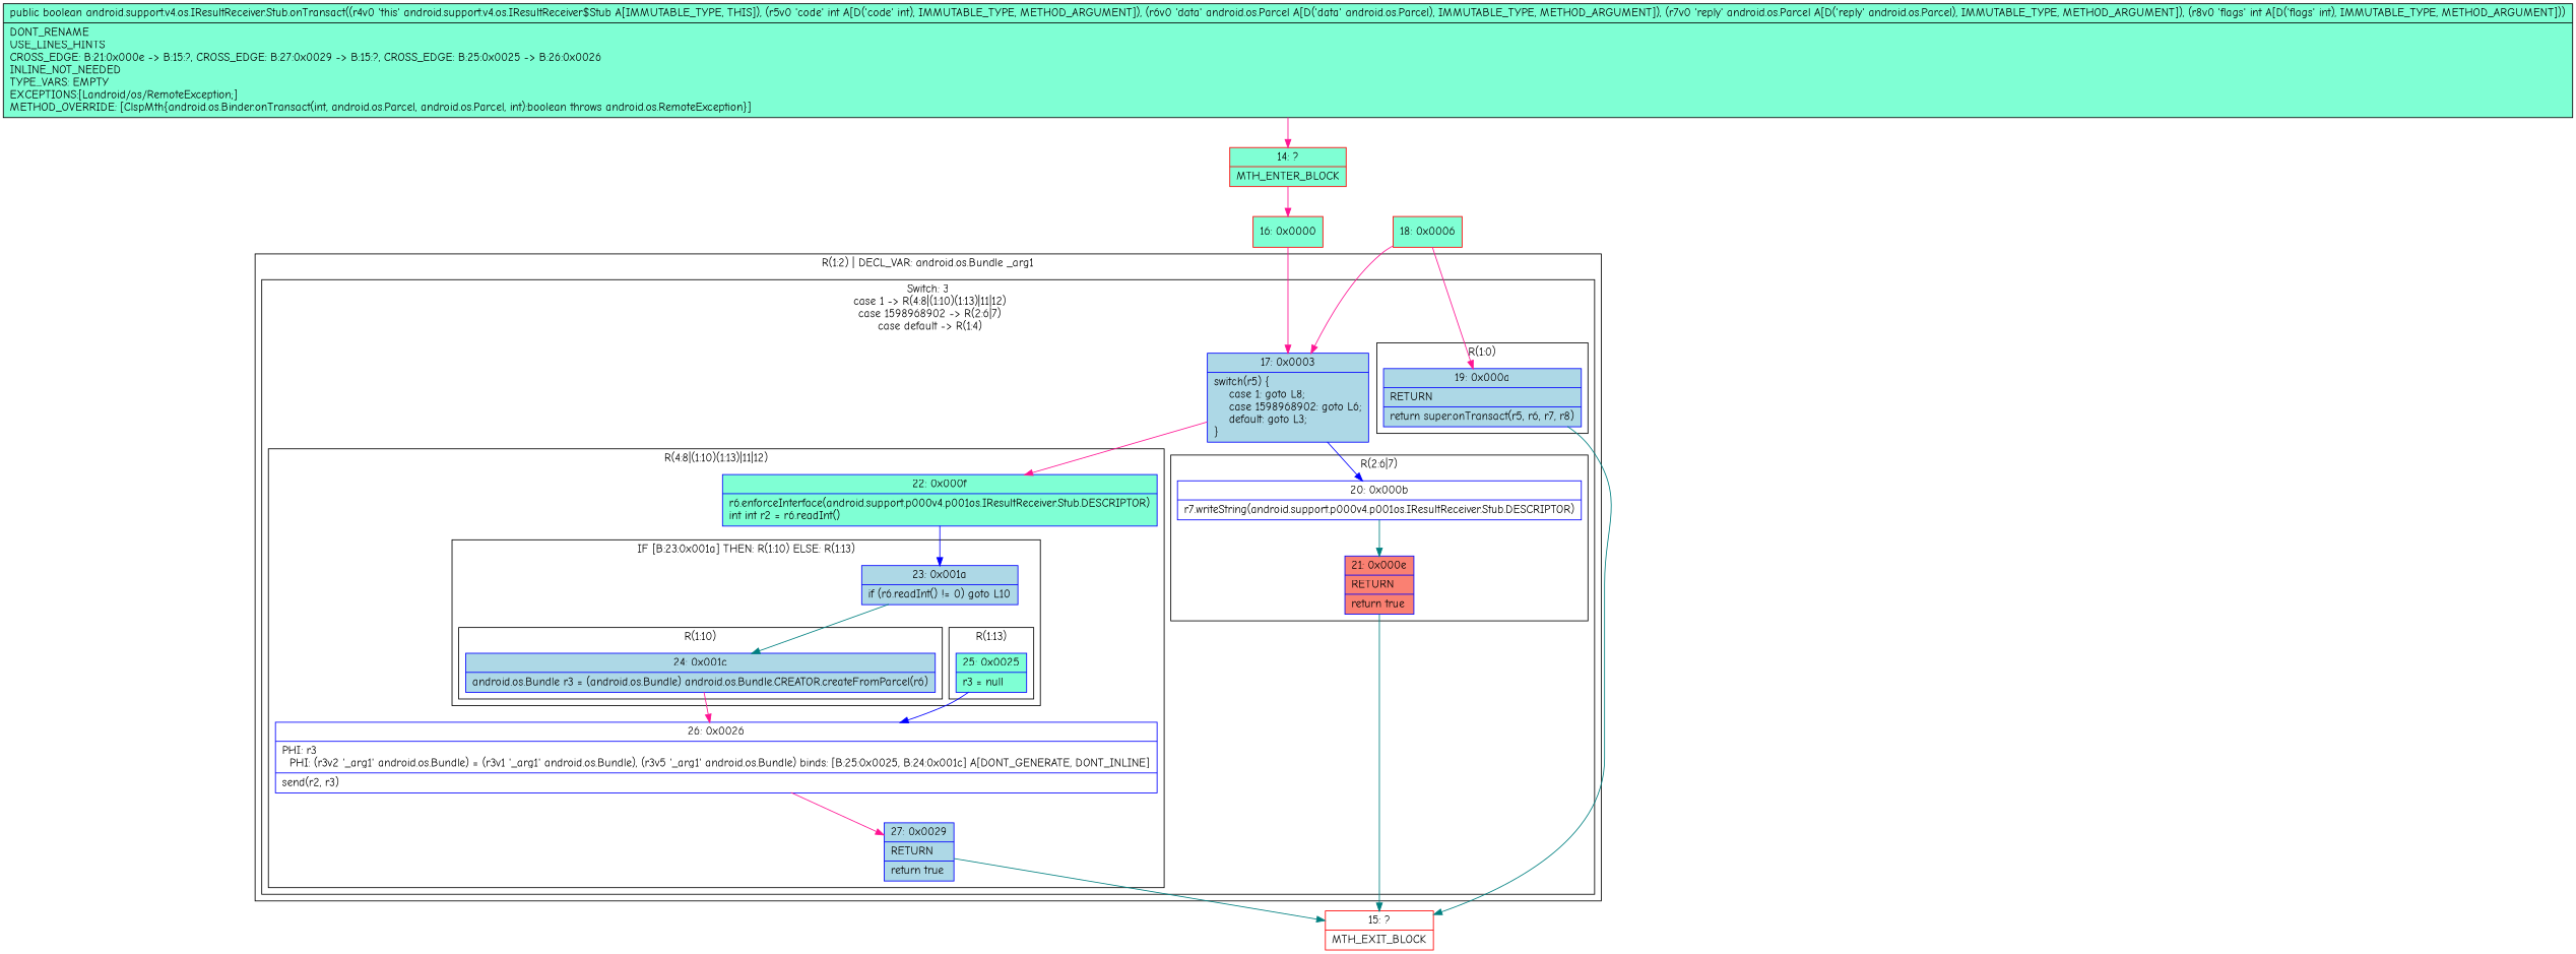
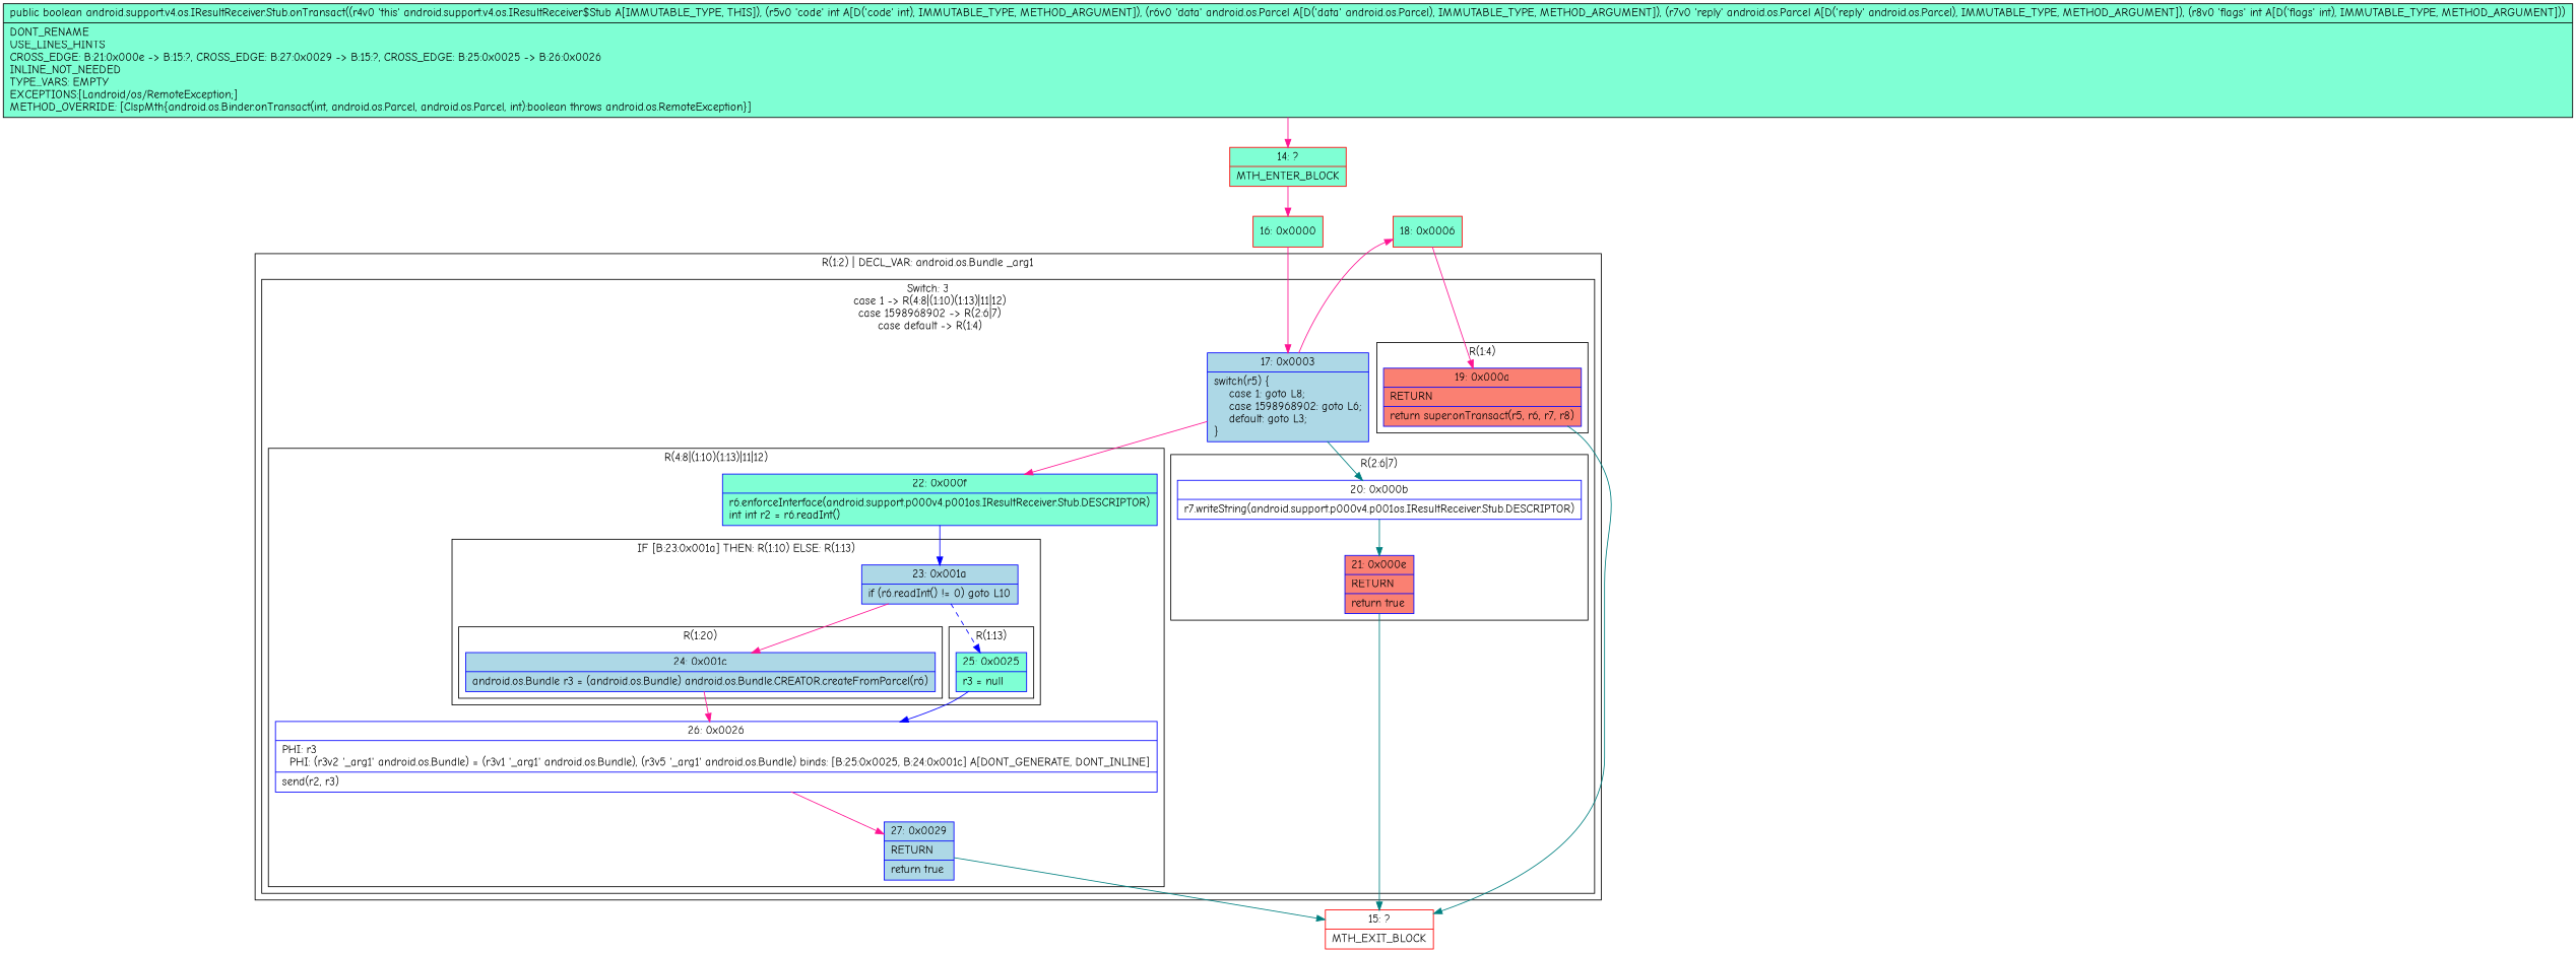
  digraph {
    fontname="Comic Neue"
    node [color=blue fillcolor=aquamarine fontname="Comic Neue" shape=record style=filled]
    edge [color=deeppink fontname="Comic Neue"]
    n1 [fillcolor=lightblue label="{24\:\ 0x001c|android.os.Bundle r3 = (android.os.Bundle) android.os.Bundle.CREATOR.createFromParcel(r6)\l}"]
    n2 [label="{25\:\ 0x0025|r3 = null\l}"]
    n3 [fillcolor=lightblue label="{23\:\ 0x001a|if (r6.readInt() != 0) goto L10\l}"]
    n4 [label="{22\:\ 0x000f|r6.enforceInterface(android.support.p000v4.p001os.IResultReceiver.Stub.DESCRIPTOR)\lint int r2 = r6.readInt()\l}"]
    n5 [fillcolor=white label="{26\:\ 0x0026|PHI: r3 \l  PHI: (r3v2 '_arg1' android.os.Bundle) = (r3v1 '_arg1' android.os.Bundle), (r3v5 '_arg1' android.os.Bundle) binds: [B:25:0x0025, B:24:0x001c] A[DONT_GENERATE, DONT_INLINE]\l|send(r2, r3)\l}"]
    n6 [fillcolor=lightblue label="{27\:\ 0x0029|RETURN\l|return true\l}"]
    n7 [fillcolor=white label="{20\:\ 0x000b|r7.writeString(android.support.p000v4.p001os.IResultReceiver.Stub.DESCRIPTOR)\l}"]
    n8 [fillcolor=salmon label="{21\:\ 0x000e|RETURN\l|return true\l}"]
-   n9 [fillcolor=lightblue label="{19\:\ 0x000a|RETURN\l|return super.onTransact(r5, r6, r7, r8)\l}"]
+   n9 [fillcolor=salmon label="{19\:\ 0x000a|RETURN\l|return super.onTransact(r5, r6, r7, r8)\l}"]
    n10 [fillcolor=lightblue label="{17\:\ 0x0003|switch(r5) \{\l    case 1: goto L8;\l    case 1598968902: goto L6;\l    default: goto L3;\l\}\l}"]
    n11 [color=red fillcolor=white label="{15\:\ ?|MTH_EXIT_BLOCK\l}"]
    n12 [color=red label="{18\:\ 0x0006}"]
    n13 [color=red label="{14\:\ ?|MTH_ENTER_BLOCK\l}"]
    n14 [color=red label="{16\:\ 0x0000}"]
    n15 [label="{public boolean android.support.v4.os.IResultReceiver.Stub.onTransact((r4v0 'this' android.support.v4.os.IResultReceiver$Stub A[IMMUTABLE_TYPE, THIS]), (r5v0 'code' int A[D('code' int), IMMUTABLE_TYPE, METHOD_ARGUMENT]), (r6v0 'data' android.os.Parcel A[D('data' android.os.Parcel), IMMUTABLE_TYPE, METHOD_ARGUMENT]), (r7v0 'reply' android.os.Parcel A[D('reply' android.os.Parcel), IMMUTABLE_TYPE, METHOD_ARGUMENT]), (r8v0 'flags' int A[D('flags' int), IMMUTABLE_TYPE, METHOD_ARGUMENT]))  | DONT_RENAME\lUSE_LINES_HINTS\lCROSS_EDGE: B:21:0x000e \-\> B:15:?, CROSS_EDGE: B:27:0x0029 \-\> B:15:?, CROSS_EDGE: B:25:0x0025 \-\> B:26:0x0026\lINLINE_NOT_NEEDED\lTYPE_VARS: EMPTY\lEXCEPTIONS:[Landroid\/os\/RemoteException;]\lMETHOD_OVERRIDE: [ClspMth\{android.os.Binder.onTransact(int, android.os.Parcel, android.os.Parcel, int):boolean throws android.os.RemoteException\}]\l}" color=""]
    subgraph cluster_1 {
      label="R(1:2) | DECL_VAR: android.os.Bundle _arg1\l"
      subgraph cluster_2 {
        label="Switch: 3\n case 1 -> R(4:8|(1:10)(1:13)|11|12)\n case 1598968902 -> R(2:6|7)\n case default -> R(1:4)"
        n10
        subgraph cluster_3 {
          label="R(4:8|(1:10)(1:13)|11|12)"
          n4
          n5
          n6
          subgraph cluster_4 {
            label="IF [B:23:0x001a] THEN: R(1:10) ELSE: R(1:13)"
            n3
            subgraph cluster_5 {
-             label="R(1:10)"
+             label="R(1:20)"
              n1
            }
            subgraph cluster_6 {
              label="R(1:13)"
              n2
            }
          }
        }
        subgraph cluster_7 {
          label="R(2:6|7)"
          n7
          n8
        }
        subgraph cluster_8 {
-         label="R(1:0)"
+         label="R(1:4)"
          n9
        }
      }
    }
    n1 -> n5
    n2 -> n5 [color=blue]
-   n3 -> n1 [color=teal]
+   n3 -> n1
+   n3 -> n2 [color=blue style=dashed]
    n4 -> n3 [color=blue]
    n5 -> n6
    n6 -> n11 [color=teal]
    n7 -> n8 [color=teal]
    n8 -> n11 [color=teal]
    n9 -> n11 [color=teal]
    n10 -> n4
-   n10 -> n7 [color=blue]
-   n12 -> n10
+   n10 -> n7 [color=teal]
+   n10 -> n12
    n12 -> n9
    n13 -> n14
    n14 -> n10
    n15 -> n13
  }
